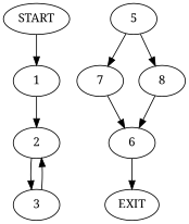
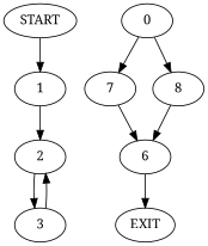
  digraph {
    fontname="Noto Serif"
    node [fontname="Noto Serif"]
    edge [fontname="Noto Serif"]
    n1 [label=START]
    1
    2
    n4 [label=EXIT]
    3
-   5
+   5 [label=0]
    7
    8
    6
    n1 -> 1
    1 -> 2
    2 -> 3
    3 -> 2
    5 -> 7
    5 -> 8
    7 -> 6
    8 -> 6
    6 -> n4
  }
